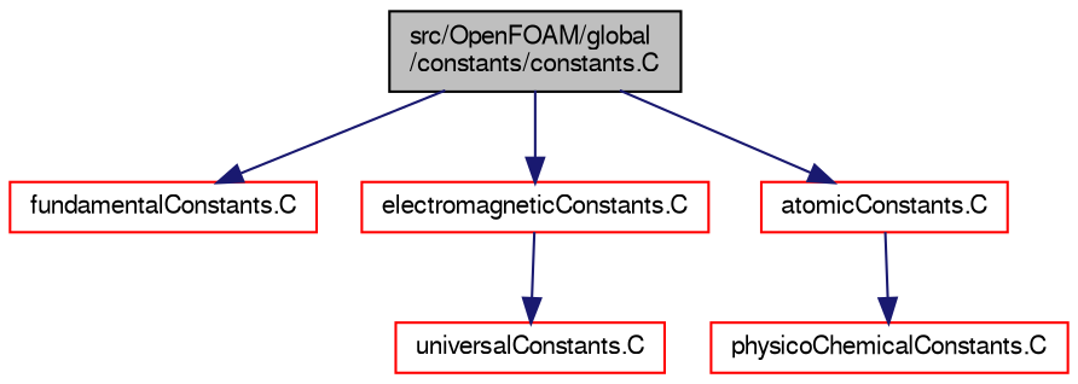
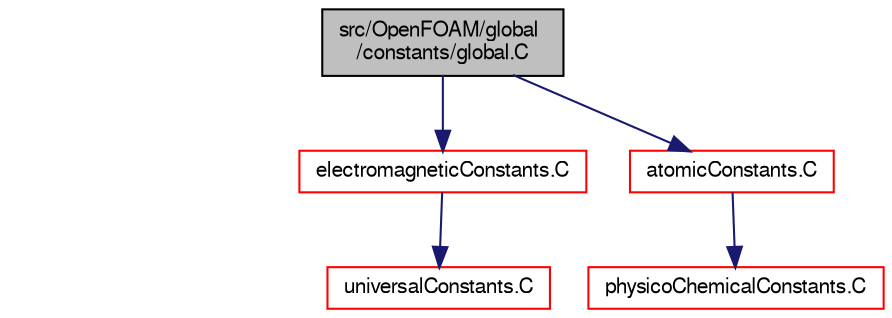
  digraph {
    node [color=red fontname=FreeSans fontsize=10 shape=record]
    edge [color=midnightblue fontname=FreeSans fontsize=10 labelfontname=FreeSans labelfontsize=10 style=solid]
-   n1 [color=black fillcolor=grey75 fontcolor=black height=0.2 label="src/OpenFOAM/global\l/constants/constants.C" style=filled width=0.4]
-   n2 [height=0.2 label="fundamentalConstants.C" width=0.4]
+   n1 [color=black fillcolor=grey75 fontcolor=black height=0.2 label="src/OpenFOAM/global\l/constants/global.C" style=filled width=0.4]
    n3 [height=0.2 label="electromagneticConstants.C" width=0.4]
    n4 [height=0.2 label="atomicConstants.C" width=0.4]
    n5 [height=0.2 label="universalConstants.C" width=0.4]
    n6 [height=0.2 label="physicoChemicalConstants.C" width=0.4]
-   n1 -> n2
    n1 -> n3
    n1 -> n4
    n3 -> n5
    n4 -> n6
  }
